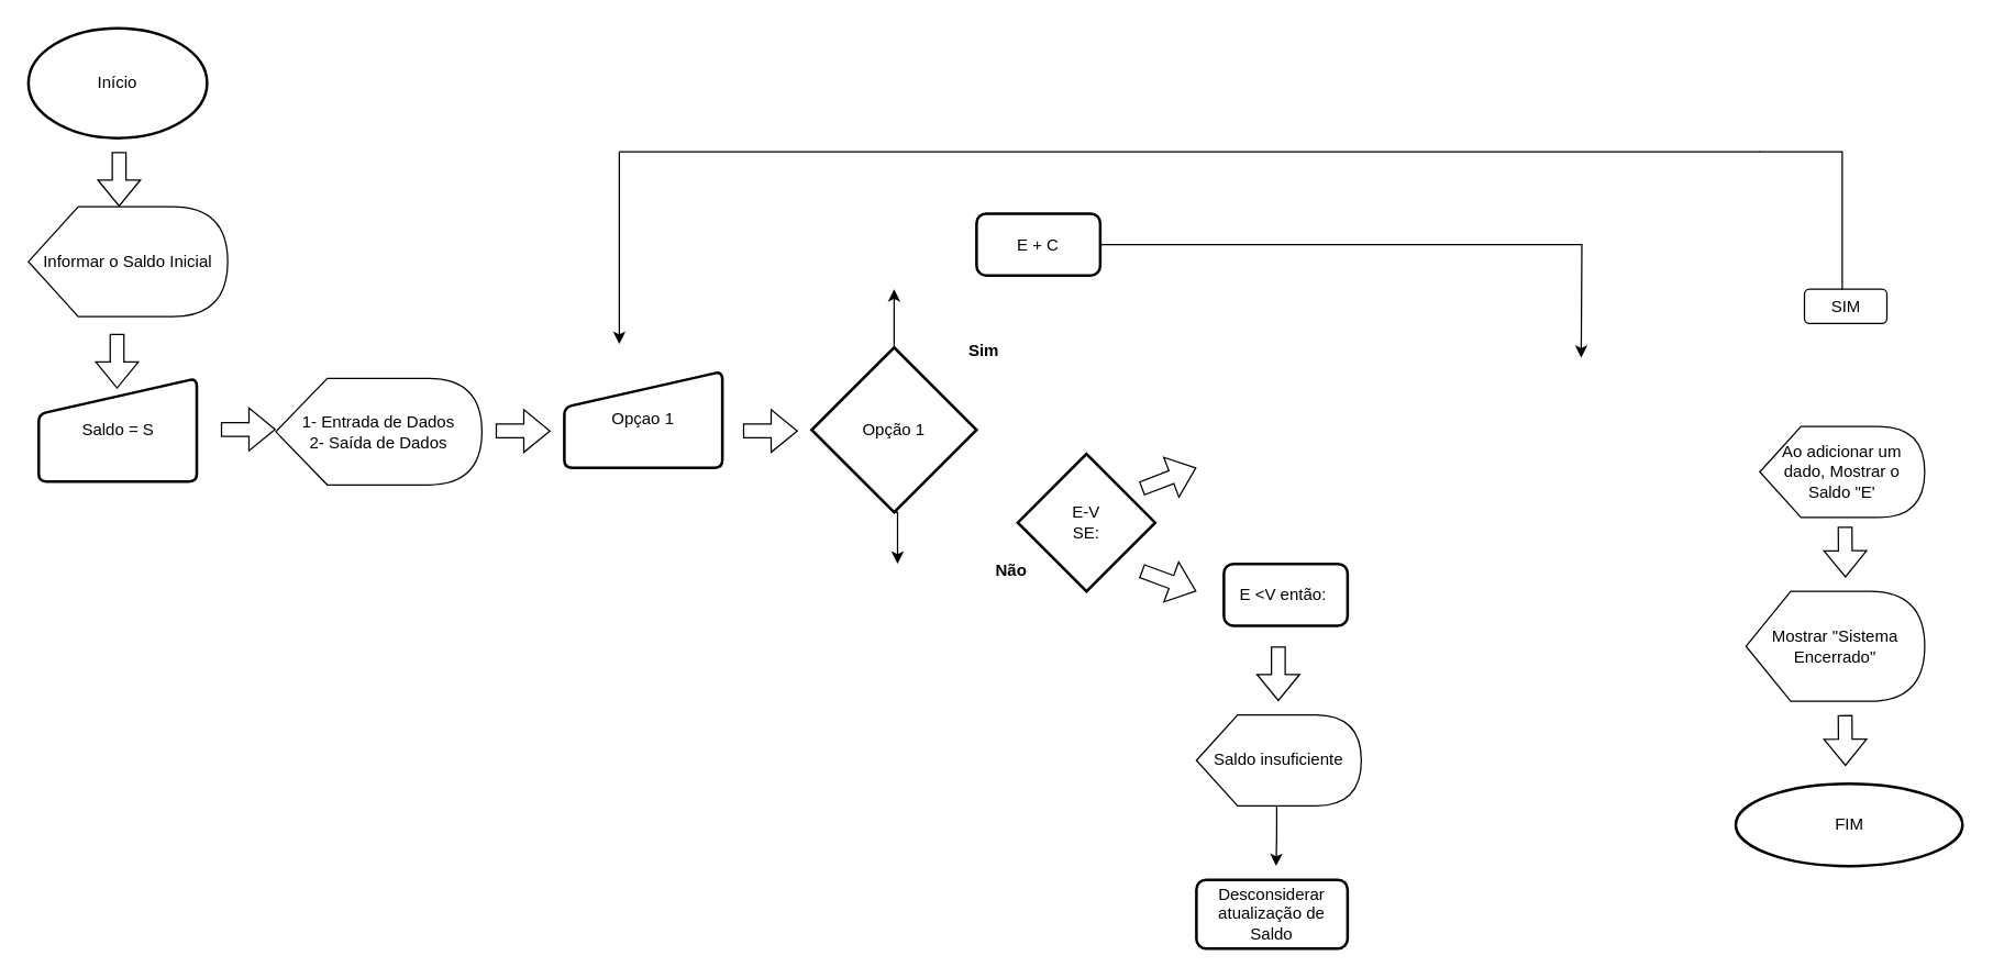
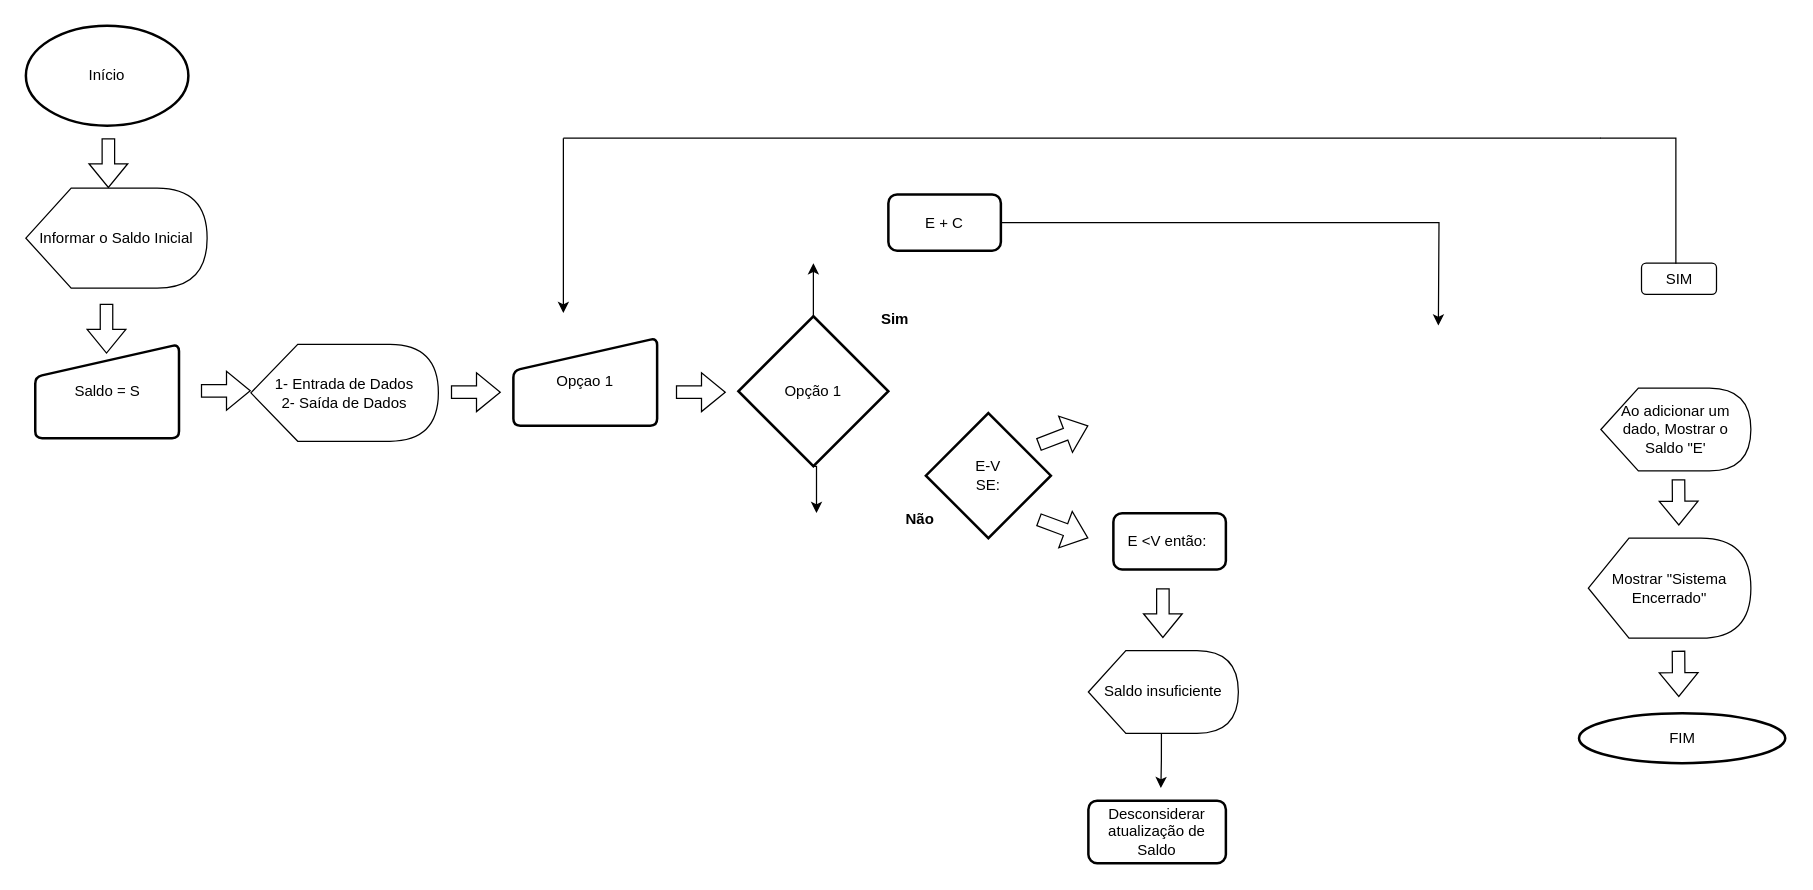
  <mxCell id="0" />
  <mxCell id="1" parent="0" />
  <mxCell id="2" value="" style="shape=flexArrow;endArrow=classic;html=1;rounded=0;" parent="1" edge="1"><mxGeometry width="50" height="50" relative="1" as="geometry"><mxPoint x="160" y="312.1" as="sourcePoint" /><mxPoint x="200" y="312.1" as="targetPoint" /></mxGeometry></mxCell>
  <mxCell id="3" value="" style="shape=flexArrow;endArrow=classic;html=1;rounded=0;" parent="1" edge="1"><mxGeometry width="50" height="50" relative="1" as="geometry"><mxPoint x="360" y="313.25" as="sourcePoint" /><mxPoint x="400" y="313.25" as="targetPoint" /></mxGeometry></mxCell>
  <mxCell id="4" style="edgeStyle=orthogonalEdgeStyle;rounded=0;orthogonalLoop=1;jettySize=auto;html=1;exitX=1;exitY=0.5;exitDx=0;exitDy=0;" parent="1" source="5" edge="1"><mxGeometry relative="1" as="geometry"><mxPoint x="1150" y="260" as="targetPoint" /></mxGeometry></mxCell>
  <mxCell id="5" value="E + C" style="rounded=1;whiteSpace=wrap;html=1;absoluteArcSize=1;arcSize=14;strokeWidth=2;" parent="1" vertex="1"><mxGeometry x="710" y="155" width="90" height="45" as="geometry" /></mxCell>
  <mxCell id="6" value="Desconsiderar atualização de Saldo" style="rounded=1;whiteSpace=wrap;html=1;absoluteArcSize=1;arcSize=14;strokeWidth=2;" parent="1" vertex="1"><mxGeometry x="870" y="640" width="110" height="50" as="geometry" /></mxCell>
  <mxCell id="7" value="SIM" style="rounded=1;whiteSpace=wrap;html=1;" parent="1" vertex="1"><mxGeometry x="1312.5" y="210" width="60" height="25" as="geometry" /></mxCell>
- <mxCell id="8" value="FIM" style="ellipse;whiteSpace=wrap;html=1;rounded=1;arcSize=14;strokeWidth=2;" parent="1" vertex="1"><mxGeometry x="1262.5" y="570" width="165" height="60" as="geometry" /></mxCell>
+ <mxCell id="8" value="FIM" style="ellipse;whiteSpace=wrap;html=1;rounded=1;arcSize=14;strokeWidth=2;" parent="1" vertex="1"><mxGeometry x="1262.5" y="570" width="165" height="40" as="geometry" /></mxCell>
  <mxCell id="9" value="" style="shape=partialRectangle;whiteSpace=wrap;html=1;top=0;left=0;fillColor=none;rotation=-90;" parent="1" vertex="1"><mxGeometry x="1260" y="130" width="100" height="60" as="geometry" /></mxCell>
  <mxCell id="10" value="" style="endArrow=none;html=1;rounded=0;" parent="1" edge="1"><mxGeometry width="50" height="50" relative="1" as="geometry"><mxPoint x="450" y="110" as="sourcePoint" /><mxPoint x="1280" y="110" as="targetPoint" /></mxGeometry></mxCell>
  <mxCell id="11" value="" style="endArrow=classic;html=1;rounded=0;" parent="1" edge="1"><mxGeometry width="50" height="50" relative="1" as="geometry"><mxPoint x="450" y="110" as="sourcePoint" /><mxPoint x="450" y="250" as="targetPoint" /></mxGeometry></mxCell>
  <mxCell id="12" value="Início" style="strokeWidth=2;html=1;shape=mxgraph.flowchart.start_2;whiteSpace=wrap;" parent="1" vertex="1"><mxGeometry x="20" y="20" width="130" height="80" as="geometry" /></mxCell>
  <mxCell id="13" value="" style="shape=flexArrow;endArrow=classic;html=1;rounded=0;" parent="1" edge="1"><mxGeometry width="50" height="50" relative="1" as="geometry"><mxPoint x="86" y="110" as="sourcePoint" /><mxPoint x="86" y="150" as="targetPoint" /></mxGeometry></mxCell>
  <mxCell id="14" value="Informar o Saldo Inicial" style="shape=display;whiteSpace=wrap;html=1;" parent="1" vertex="1"><mxGeometry x="20" y="150" width="145" height="80" as="geometry" /></mxCell>
  <mxCell id="15" value="Saldo = S" style="html=1;strokeWidth=2;shape=manualInput;whiteSpace=wrap;rounded=1;size=26;arcSize=11;" parent="1" vertex="1"><mxGeometry x="27.5" y="275" width="115" height="75" as="geometry" /></mxCell>
  <mxCell id="16" value="" style="shape=flexArrow;endArrow=classic;html=1;rounded=0;" parent="1" edge="1"><mxGeometry width="50" height="50" relative="1" as="geometry"><mxPoint x="84.5" y="242.5" as="sourcePoint" /><mxPoint x="84.5" y="282.5" as="targetPoint" /></mxGeometry></mxCell>
  <mxCell id="17" style="edgeStyle=orthogonalEdgeStyle;rounded=0;orthogonalLoop=1;jettySize=auto;html=1;exitX=0.5;exitY=1;exitDx=0;exitDy=0;exitPerimeter=0;entryX=0.5;entryY=0;entryDx=0;entryDy=0;" parent="1" source="19" edge="1"><mxGeometry relative="1" as="geometry"><mxPoint x="652.5" y="410" as="targetPoint" /></mxGeometry></mxCell>
  <mxCell id="18" style="edgeStyle=orthogonalEdgeStyle;rounded=0;orthogonalLoop=1;jettySize=auto;html=1;exitX=0.5;exitY=0;exitDx=0;exitDy=0;exitPerimeter=0;" parent="1" source="19" edge="1"><mxGeometry relative="1" as="geometry"><mxPoint x="650" y="210" as="targetPoint" /></mxGeometry></mxCell>
  <mxCell id="19" value="&lt;div&gt;Opção 1&lt;/div&gt;" style="strokeWidth=2;html=1;shape=mxgraph.flowchart.decision;whiteSpace=wrap;" parent="1" vertex="1"><mxGeometry x="590" y="252.5" width="120" height="120" as="geometry" /></mxCell>
  <mxCell id="20" value="&lt;div&gt;1- Entrada de Dados&lt;/div&gt;&lt;div&gt;2- Saída de Dados&lt;br&gt;&lt;/div&gt;" style="shape=display;whiteSpace=wrap;html=1;" parent="1" vertex="1"><mxGeometry x="200" y="275" width="150" height="77.5" as="geometry" /></mxCell>
  <mxCell id="21" value="Opçao 1" style="html=1;strokeWidth=2;shape=manualInput;whiteSpace=wrap;rounded=1;size=26;arcSize=11;" parent="1" vertex="1"><mxGeometry x="410" y="270" width="115" height="70" as="geometry" /></mxCell>
  <mxCell id="22" value="Ao adicionar um dado, Mostrar o Saldo &quot;E'" style="shape=display;whiteSpace=wrap;html=1;" parent="1" vertex="1"><mxGeometry x="1280" y="310" width="120" height="66.25" as="geometry" /></mxCell>
  <mxCell id="23" value="E-V&lt;br&gt;SE:" style="strokeWidth=2;html=1;shape=mxgraph.flowchart.decision;whiteSpace=wrap;" parent="1" vertex="1"><mxGeometry x="740" y="330" width="100" height="100" as="geometry" /></mxCell>
  <mxCell id="24" value="" style="shape=flexArrow;endArrow=classic;html=1;rounded=0;" parent="1" edge="1"><mxGeometry width="50" height="50" relative="1" as="geometry"><mxPoint x="830" y="355.2" as="sourcePoint" /><mxPoint x="870" y="340" as="targetPoint" /></mxGeometry></mxCell>
  <mxCell id="25" value="" style="shape=flexArrow;endArrow=classic;html=1;rounded=0;" parent="1" edge="1"><mxGeometry width="50" height="50" relative="1" as="geometry"><mxPoint x="830" y="415.2" as="sourcePoint" /><mxPoint x="870" y="430" as="targetPoint" /></mxGeometry></mxCell>
  <mxCell id="26" value="" style="shape=flexArrow;endArrow=classic;html=1;rounded=0;" parent="1" edge="1"><mxGeometry width="50" height="50" relative="1" as="geometry"><mxPoint x="929.6" y="470" as="sourcePoint" /><mxPoint x="929.6" y="510" as="targetPoint" /></mxGeometry></mxCell>
  <mxCell id="27" value="" style="shape=flexArrow;endArrow=classic;html=1;rounded=0;" parent="1" edge="1"><mxGeometry width="50" height="50" relative="1" as="geometry"><mxPoint x="1342.1" y="382.85" as="sourcePoint" /><mxPoint x="1342.35" y="420" as="targetPoint" /></mxGeometry></mxCell>
  <mxCell id="28" value="" style="edgeStyle=orthogonalEdgeStyle;rounded=0;orthogonalLoop=1;jettySize=auto;html=1;" parent="1" target="29" edge="1"><mxGeometry relative="1" as="geometry"><mxPoint x="1350" y="466.88" as="sourcePoint" /><mxPoint x="1343" y="510" as="targetPoint" /></mxGeometry></mxCell>
  <mxCell id="29" value="Mostrar &quot;Sistema Encerrado&quot;" style="shape=display;whiteSpace=wrap;html=1;" parent="1" vertex="1"><mxGeometry x="1270" y="430" width="130" height="80" as="geometry" /></mxCell>
  <mxCell id="30" value="" style="shape=flexArrow;endArrow=classic;html=1;rounded=0;" parent="1" edge="1"><mxGeometry width="50" height="50" relative="1" as="geometry"><mxPoint x="1342.1" y="520" as="sourcePoint" /><mxPoint x="1342.35" y="557.15" as="targetPoint" /></mxGeometry></mxCell>
  <mxCell id="31" value="Não" style="text;html=1;align=center;verticalAlign=middle;resizable=0;points=[];autosize=1;strokeColor=none;fillColor=none;fontStyle=1" parent="1" vertex="1"><mxGeometry x="710" y="400" width="50" height="30" as="geometry" /></mxCell>
  <mxCell id="32" value="Sim" style="text;html=1;align=center;verticalAlign=middle;resizable=0;points=[];autosize=1;strokeColor=none;fillColor=none;fontStyle=1" parent="1" vertex="1"><mxGeometry x="690" y="240" width="50" height="30" as="geometry" /></mxCell>
  <mxCell id="33" value="" style="shape=flexArrow;endArrow=classic;html=1;rounded=0;" parent="1" edge="1"><mxGeometry width="50" height="50" relative="1" as="geometry"><mxPoint x="540" y="313.25" as="sourcePoint" /><mxPoint x="580" y="313.25" as="targetPoint" /></mxGeometry></mxCell>
  <mxCell id="34" value="E &amp;lt;V então:&amp;nbsp;" style="rounded=1;whiteSpace=wrap;html=1;absoluteArcSize=1;arcSize=14;strokeWidth=2;" vertex="1" parent="1"><mxGeometry x="890" y="410" width="90" height="45" as="geometry" /></mxCell>
  <mxCell id="35" style="edgeStyle=orthogonalEdgeStyle;rounded=0;orthogonalLoop=1;jettySize=auto;html=1;exitX=0;exitY=0;exitDx=58.438;exitDy=66.25;exitPerimeter=0;" edge="1" parent="1" source="36"><mxGeometry relative="1" as="geometry"><mxPoint x="928" y="630" as="targetPoint" /></mxGeometry></mxCell>
  <mxCell id="36" value="Saldo insuficiente" style="shape=display;whiteSpace=wrap;html=1;" vertex="1" parent="1"><mxGeometry x="870" y="520" width="120" height="66.25" as="geometry" /></mxCell>
